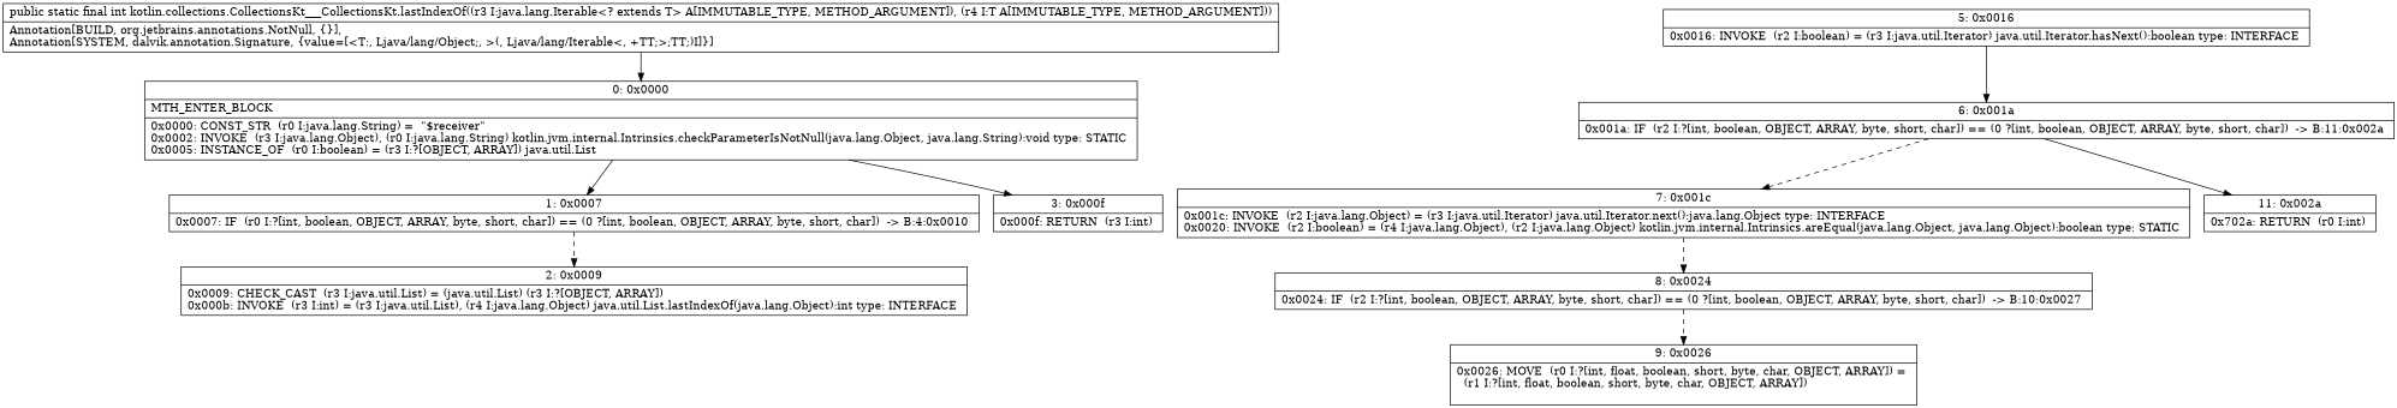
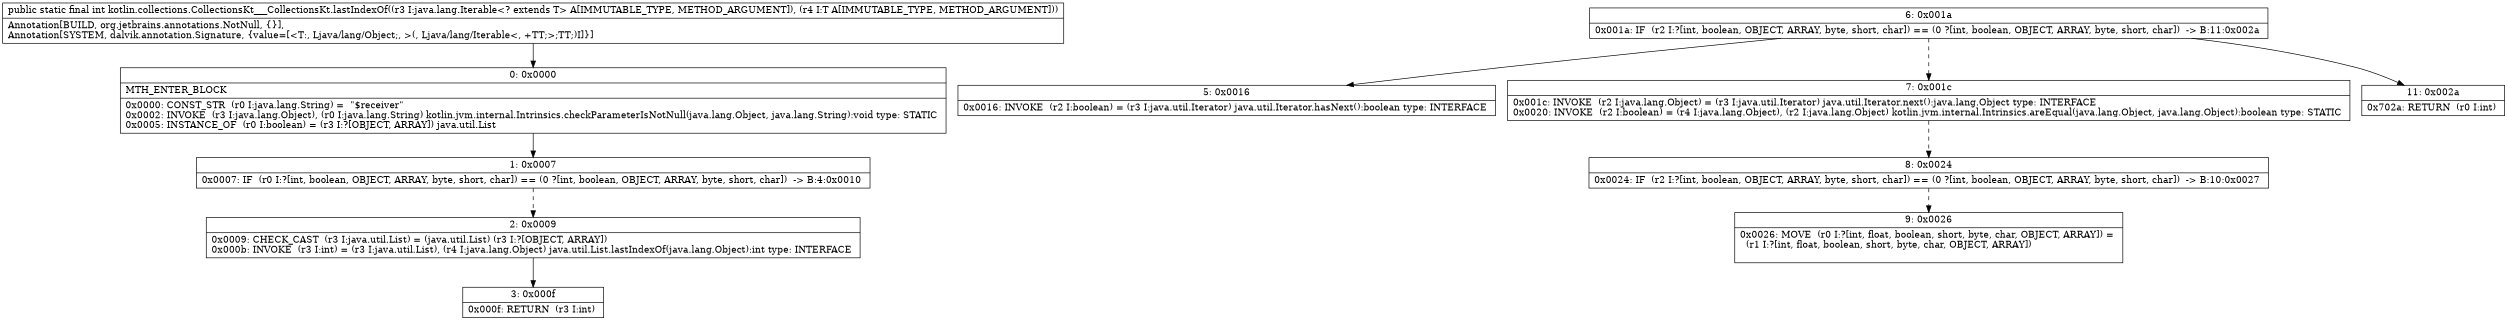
  digraph {
    node [shape=record]
    n1 [label="{0\:\ 0x0000|MTH_ENTER_BLOCK\l|0x0000: CONST_STR  (r0 I:java.lang.String) =  \"$receiver\" \l0x0002: INVOKE  (r3 I:java.lang.Object), (r0 I:java.lang.String) kotlin.jvm.internal.Intrinsics.checkParameterIsNotNull(java.lang.Object, java.lang.String):void type: STATIC \l0x0005: INSTANCE_OF  (r0 I:boolean) = (r3 I:?[OBJECT, ARRAY]) java.util.List \l}"]
    n2 [label="{1\:\ 0x0007|0x0007: IF  (r0 I:?[int, boolean, OBJECT, ARRAY, byte, short, char]) == (0 ?[int, boolean, OBJECT, ARRAY, byte, short, char])  \-\> B:4:0x0010 \l}"]
    n3 [label="{2\:\ 0x0009|0x0009: CHECK_CAST  (r3 I:java.util.List) = (java.util.List) (r3 I:?[OBJECT, ARRAY]) \l0x000b: INVOKE  (r3 I:int) = (r3 I:java.util.List), (r4 I:java.lang.Object) java.util.List.lastIndexOf(java.lang.Object):int type: INTERFACE \l}"]
    n4 [label="{3\:\ 0x000f|0x000f: RETURN  (r3 I:int) \l}"]
    n5 [label="{5\:\ 0x0016|0x0016: INVOKE  (r2 I:boolean) = (r3 I:java.util.Iterator) java.util.Iterator.hasNext():boolean type: INTERFACE \l}"]
    n6 [label="{6\:\ 0x001a|0x001a: IF  (r2 I:?[int, boolean, OBJECT, ARRAY, byte, short, char]) == (0 ?[int, boolean, OBJECT, ARRAY, byte, short, char])  \-\> B:11:0x002a \l}"]
    n7 [label="{7\:\ 0x001c|0x001c: INVOKE  (r2 I:java.lang.Object) = (r3 I:java.util.Iterator) java.util.Iterator.next():java.lang.Object type: INTERFACE \l0x0020: INVOKE  (r2 I:boolean) = (r4 I:java.lang.Object), (r2 I:java.lang.Object) kotlin.jvm.internal.Intrinsics.areEqual(java.lang.Object, java.lang.Object):boolean type: STATIC \l}"]
    n8 [label="{11\:\ 0x002a|0x702a: RETURN  (r0 I:int) \l}"]
    n9 [label="{8\:\ 0x0024|0x0024: IF  (r2 I:?[int, boolean, OBJECT, ARRAY, byte, short, char]) == (0 ?[int, boolean, OBJECT, ARRAY, byte, short, char])  \-\> B:10:0x0027 \l}"]
    n10 [label="{9\:\ 0x0026|0x0026: MOVE  (r0 I:?[int, float, boolean, short, byte, char, OBJECT, ARRAY]) = \l  (r1 I:?[int, float, boolean, short, byte, char, OBJECT, ARRAY])\l \l}"]
    n11 [label="{public static final int kotlin.collections.CollectionsKt___CollectionsKt.lastIndexOf((r3 I:java.lang.Iterable\<? extends T\> A[IMMUTABLE_TYPE, METHOD_ARGUMENT]), (r4 I:T A[IMMUTABLE_TYPE, METHOD_ARGUMENT]))  | Annotation[BUILD, org.jetbrains.annotations.NotNull, \{\}], \lAnnotation[SYSTEM, dalvik.annotation.Signature, \{value=[\<T:, Ljava\/lang\/Object;, \>(, Ljava\/lang\/Iterable\<, +TT;\>;TT;)I]\}]\l}"]
    n1 -> n2
    n2 -> n3 [style=dashed]
-   n1 -> n4
-   n5 -> n6
+   n3 -> n4
+   n6 -> n5
    n6 -> n7 [style=dashed]
    n6 -> n8
    n7 -> n9 [style=dashed]
    n9 -> n10 [style=dashed]
    n11 -> n1
  }
